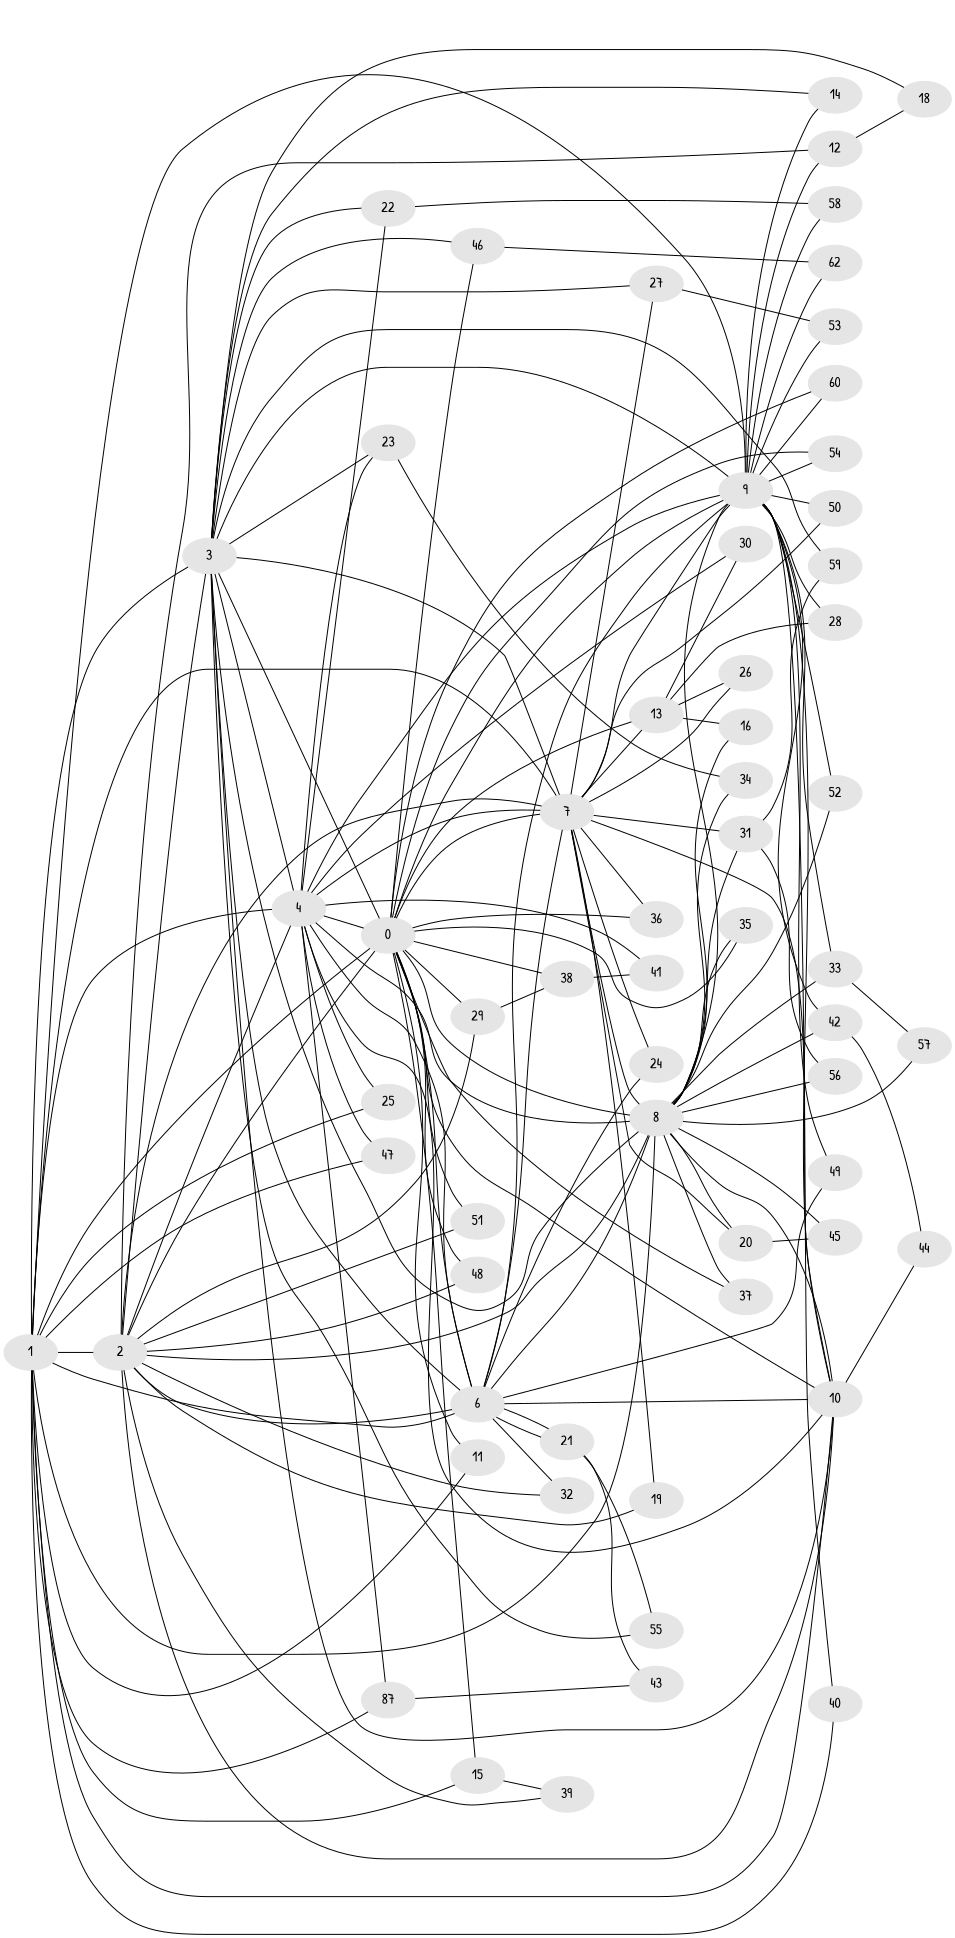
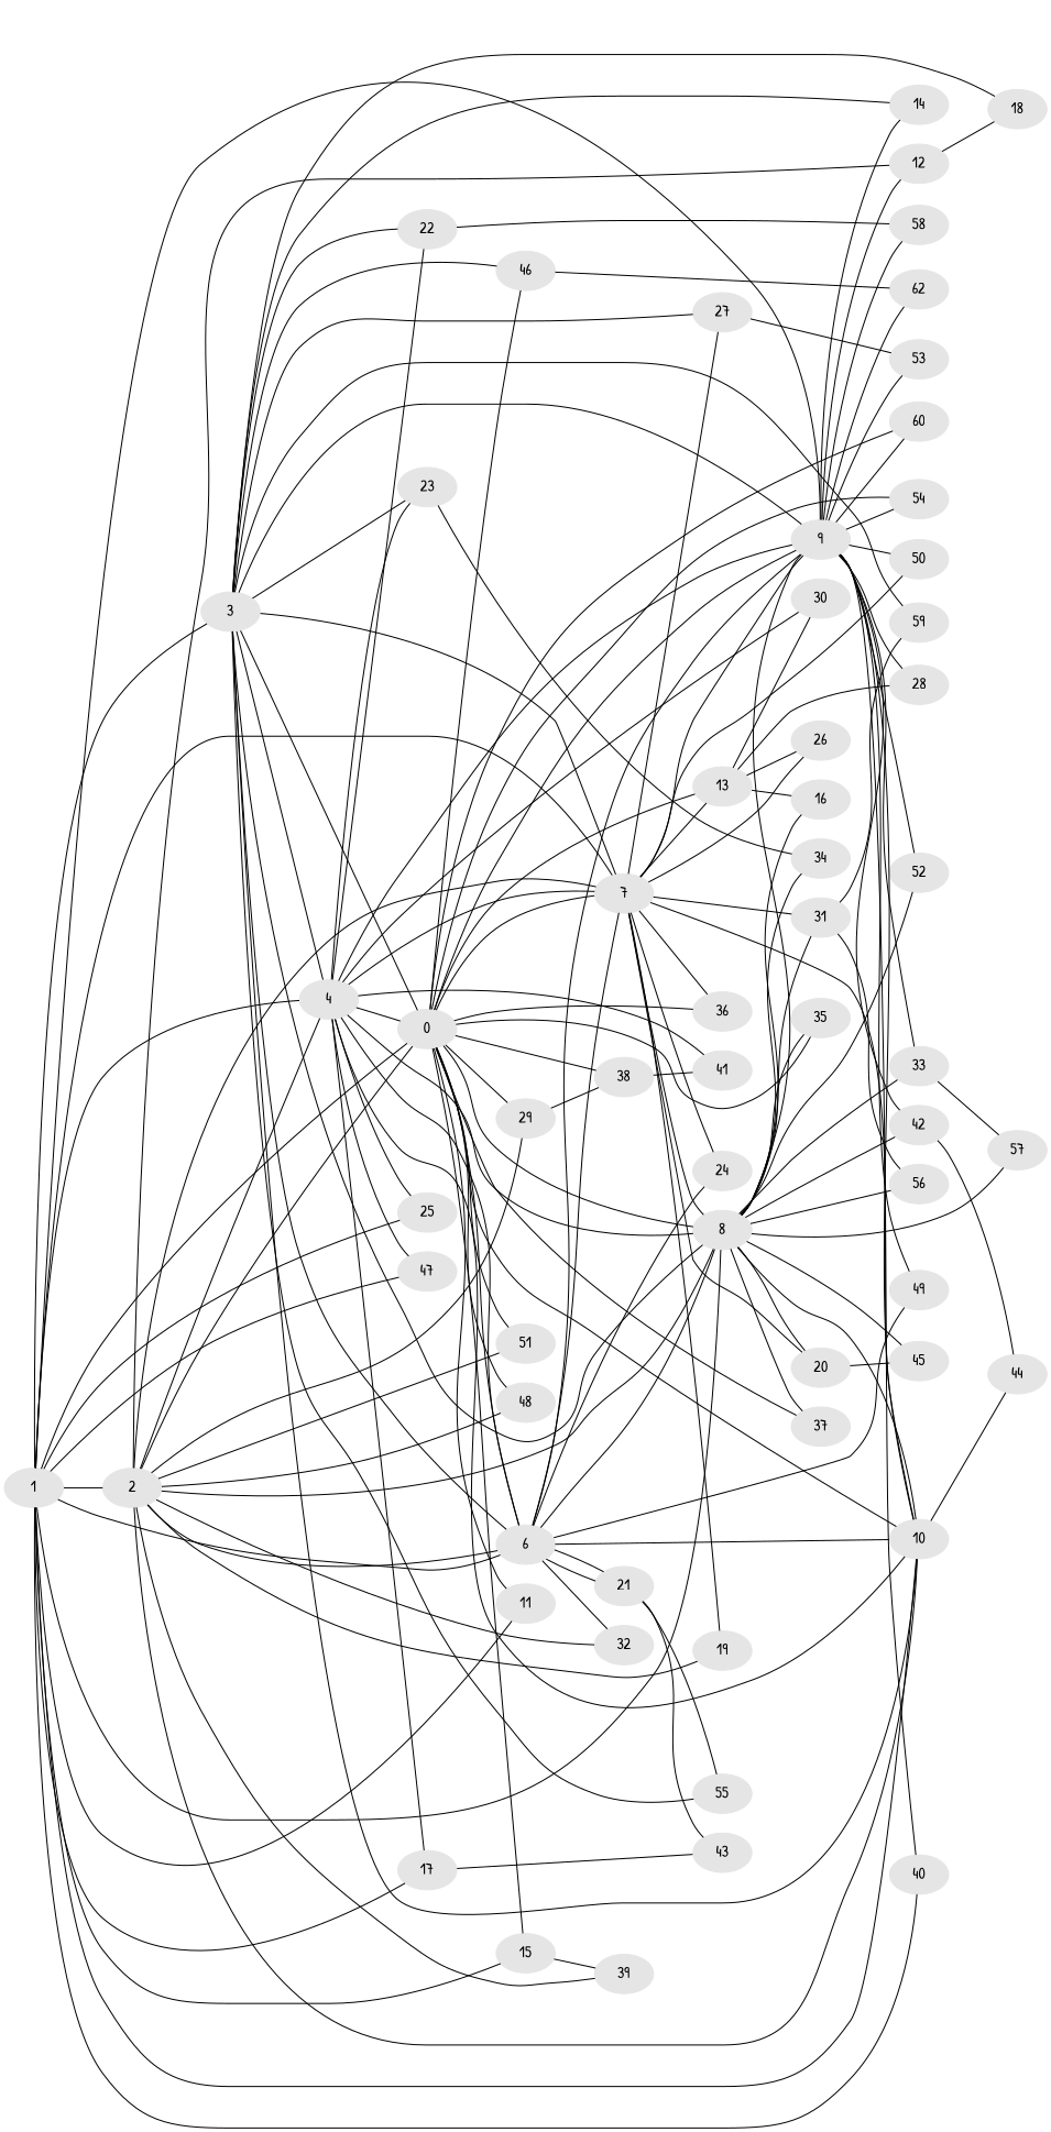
  graph {
    fontname="Patrick Hand"
    rankdir=LR
    node [color=gray90 fontname="Patrick Hand" style=filled]
    edge [fontname="Patrick Hand"]
    1
    2
    3
    4
    n5 [label=0]
    6
    7
    8
    9
    10
    11
    15
-   17 [label=87]
+   17
    25
    40
    47
    12
    19
    29
    32
    39
    48
    51
    14
    18
    22
    23
    27
    46
    55
    59
    30
    41
    13
    35
    36
    37
    38
    54
    60
    21
    24
    49
    20
    26
    31
    50
    16
    33
    34
    42
    45
    52
    56
    57
    28
    53
    58
    n59 [label=62]
    44
    43
    1 -- 2
    1 -- 3
    1 -- 4
    1 -- n5
    1 -- 6
    1 -- 7
    1 -- 8
    1 -- 9
    1 -- 10
    1 -- 11
    1 -- 15
    1 -- 17
    1 -- 25
    1 -- 40
    1 -- 47
-   2 -- 3
    2 -- 4
    2 -- n5
    2 -- 6
    2 -- 7
    2 -- 8
    2 -- 10
    2 -- 12
    2 -- 19
    2 -- 29
    2 -- 32
    2 -- 39
    2 -- 48
    2 -- 51
    3 -- 4
    3 -- n5
    3 -- 6
    3 -- 7
    3 -- 8
    3 -- 9
    3 -- 10
    3 -- 14
    3 -- 18
    3 -- 22
    3 -- 23
    3 -- 27
    3 -- 46
    3 -- 55
    3 -- 59
    4 -- n5
    4 -- 6
    4 -- 7
    4 -- 8
    4 -- 9
    4 -- 10
    4 -- 17
    4 -- 25
    4 -- 47
    4 -- 22
    4 -- 23
    4 -- 30
    4 -- 41
    n5 -- 6
    n5 -- 7
    n5 -- 8
    n5 -- 9
    n5 -- 10
    n5 -- 11
    n5 -- 15
    n5 -- 29
    n5 -- 48
    n5 -- 51
    n5 -- 46
    n5 -- 13
    n5 -- 35
    n5 -- 36
    n5 -- 37
    n5 -- 38
    n5 -- 54
    n5 -- 60
    6 -- 7
    6 -- 8
    6 -- 9
    6 -- 10
    6 -- 32
    6 -- 21
    6 -- 21
    6 -- 24
    6 -- 49
    7 -- 8
    7 -- 9
    7 -- 10
    7 -- 19
    7 -- 27
    7 -- 13
    7 -- 36
    7 -- 24
    7 -- 20
    7 -- 26
    7 -- 31
    7 -- 50
    8 -- 9
    8 -- 10
    8 -- 35
    8 -- 37
    8 -- 20
    8 -- 31
    8 -- 16
    8 -- 33
    8 -- 34
    8 -- 42
    8 -- 45
    8 -- 52
    8 -- 56
    8 -- 57
    9 -- 10
    9 -- 40
    9 -- 12
    9 -- 14
    9 -- 54
    9 -- 60
    9 -- 49
    9 -- 50
    9 -- 33
    9 -- 42
    9 -- 52
    9 -- 28
    9 -- 53
    9 -- 58
    9 -- n59
    10 -- 44
    15 -- 39
    17 -- 43
    12 -- 18
    29 -- 38
    22 -- 58
    23 -- 34
    27 -- 53
    46 -- n59
    13 -- 30
    13 -- 26
    13 -- 16
    13 -- 28
    38 -- 41
    21 -- 55
    21 -- 43
    20 -- 45
    31 -- 59
    31 -- 56
    33 -- 57
    42 -- 44
  }
